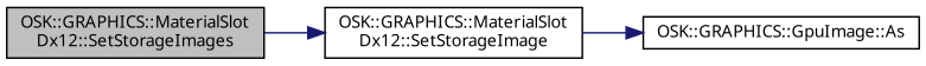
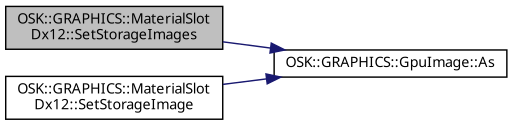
  digraph {
    fontname="Noto Sans"
    rankdir=LR
    node [color=black fillcolor=white fontname="Noto Sans" fontsize=10 shape=record style=filled]
    edge [color=midnightblue fontname="Noto Sans" fontsize=10 labelfontname=Helvetica labelfontsize=10 style=solid]
    n1 [fillcolor=grey75 fontcolor=black height=0.2 label="OSK::GRAPHICS::MaterialSlot\lDx12::SetStorageImages" width=0.4]
    n2 [height=0.2 label="OSK::GRAPHICS::MaterialSlot\lDx12::SetStorageImage" width=0.4]
    n3 [height=0.2 label="OSK::GRAPHICS::GpuImage::As" width=0.4]
-   n1 -> n2
+   n1 -> n3
    n2 -> n3
  }
